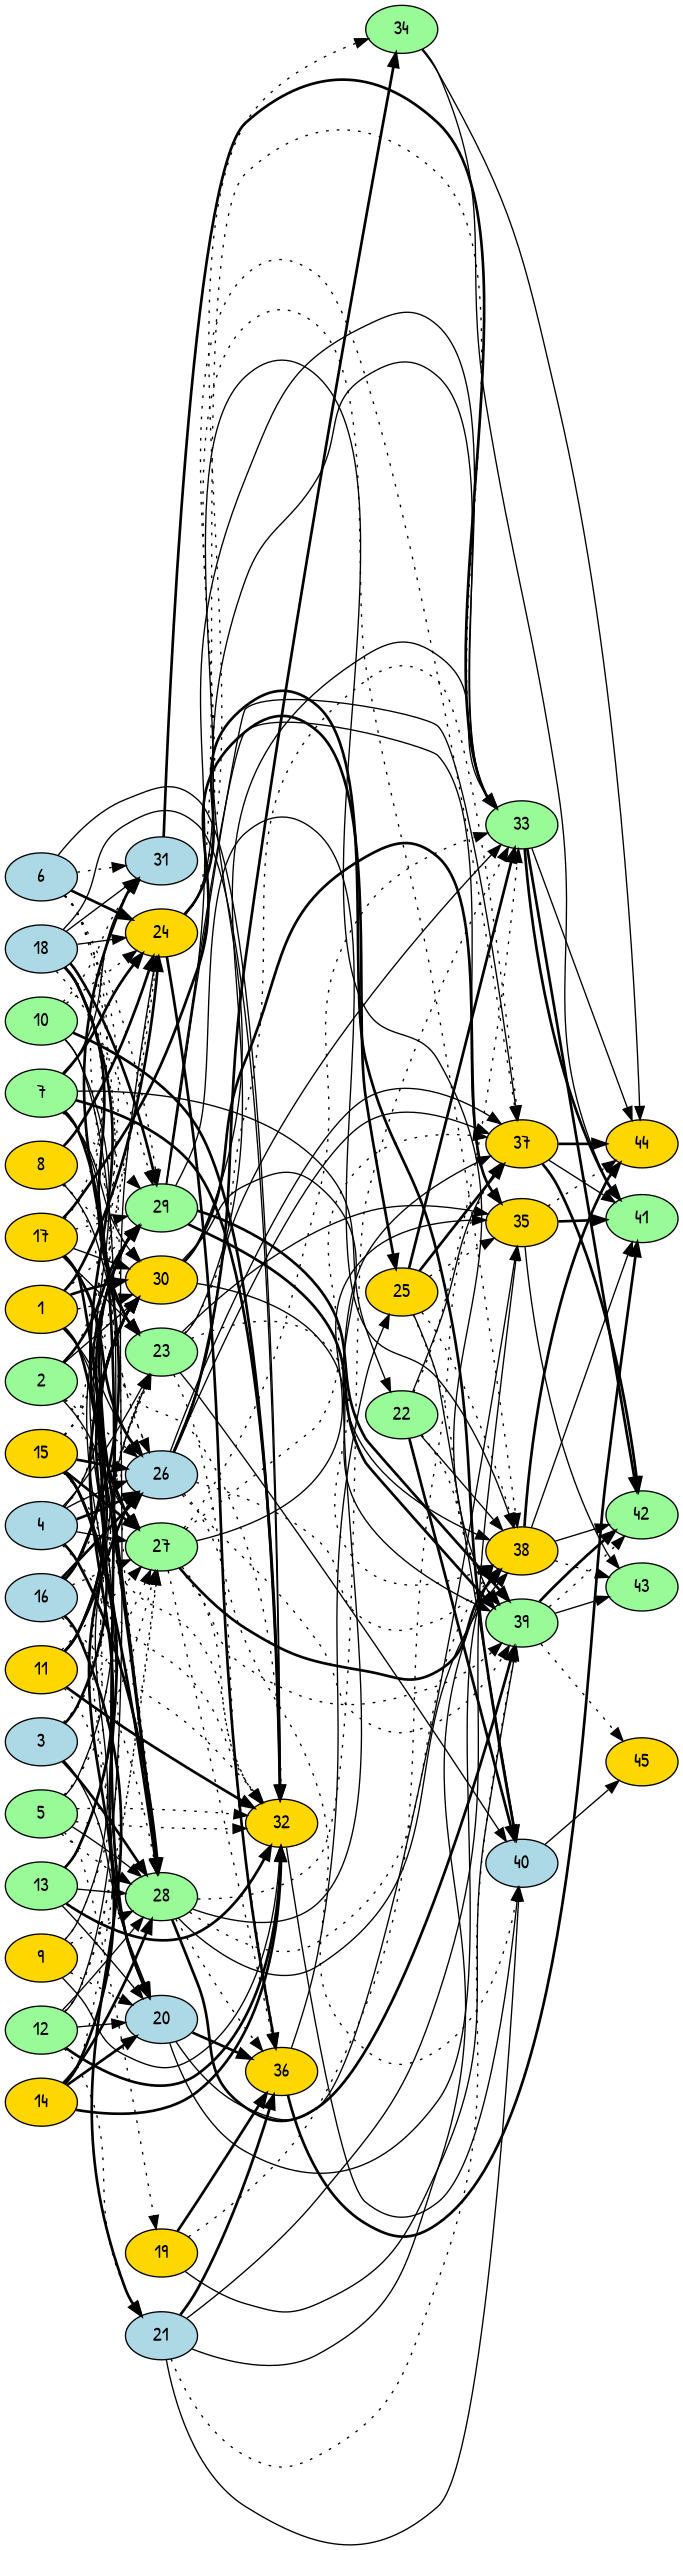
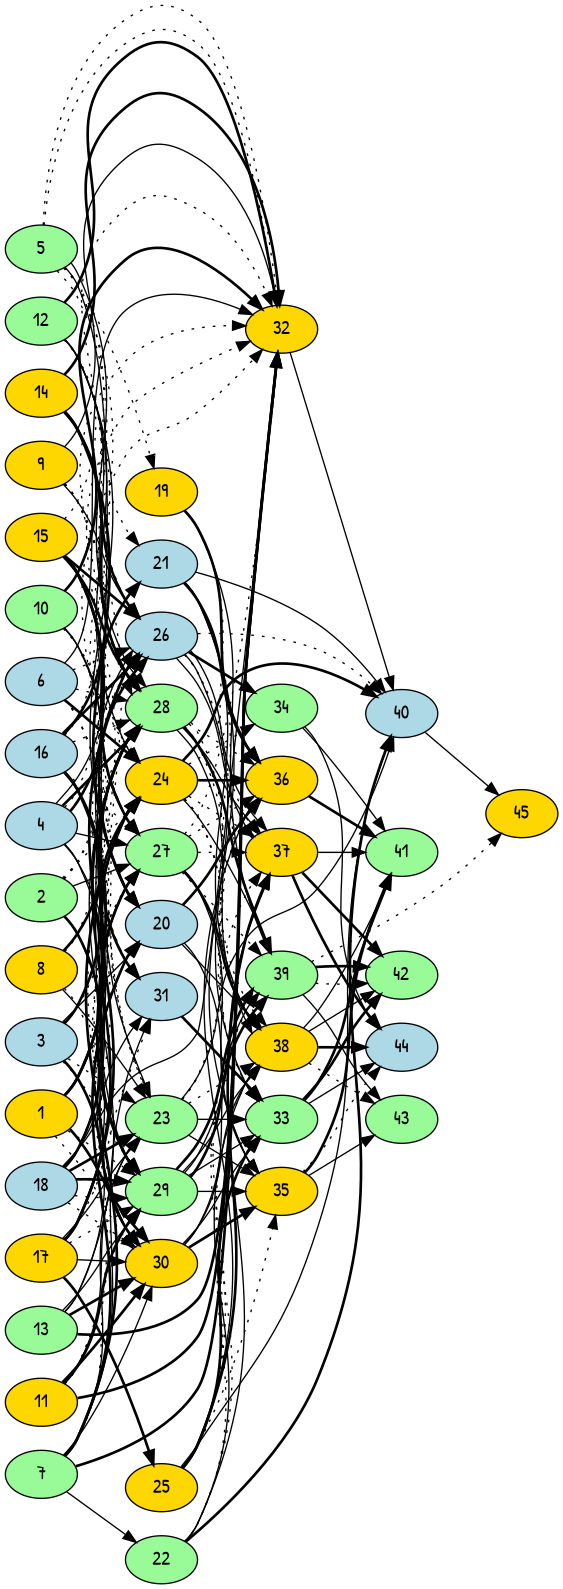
  digraph {
    fontname="Patrick Hand"
    rankdir=LR
    node [alpha=0.10 fillcolor=gold fontname="Patrick Hand" style=filled]
    edge [fontname="Patrick Hand" style=dotted]
    1 [alpha=0.15 expect_size=31630336]
    24 [alpha=0.02 expect_size=46906368]
    26 [alpha=0.06 expect_size=9414656 fillcolor=lightblue]
    27 [alpha=0.04 expect_size=15005696 fillcolor=palegreen]
    28 [alpha=0.02 expect_size=50987008 fillcolor=palegreen]
    29 [alpha=0.14 expect_size=6928384 fillcolor=palegreen]
    30 [alpha=0.19 expect_size=38759424]
    36 [alpha=0.16 expect_size=21649408]
    37 [alpha=0.19 expect_size=35296256]
    39 [alpha=0.15 expect_size=49588224 fillcolor=palegreen]
    38 [alpha=0.07 expect_size=45657088]
    40 [expect_size=35661824 fillcolor=lightblue]
    33 [alpha=0.18 expect_size=21641216 fillcolor=palegreen]
    34 [alpha=0.06 expect_size=40952832 fillcolor=palegreen]
    35 [alpha=0.20 expect_size=44947456]
    32 [alpha=0.03 expect_size=5301248]
    41 [alpha=0.18 expect_size=32222208 fillcolor=palegreen]
    42 [alpha=0.15 expect_size=8465408 fillcolor=palegreen]
-   44 [expect_size=11133952]
+   44 [expect_size=11133952 fillcolor=lightblue]
    43 [alpha=0.13 expect_size=16470016 fillcolor=palegreen]
    45 [alpha=0.14 expect_size=26331136]
    2 [alpha=0.19 expect_size=13296640 fillcolor=palegreen]
    3 [alpha=0.13 expect_size=14942208 fillcolor=lightblue]
    20 [alpha=0.16 expect_size=19278848 fillcolor=lightblue]
    23 [alpha=0.08 expect_size=9785344 fillcolor=palegreen]
    4 [expect_size=34137088 fillcolor=lightblue]
    5 [alpha=0.18 expect_size=40453120 fillcolor=palegreen]
    19 [alpha=0.13 expect_size=7510016]
    6 [alpha=0.04 expect_size=22294528 fillcolor=lightblue]
    31 [expect_size=29420544 fillcolor=lightblue]
    7 [alpha=0.18 expect_size=12196864 fillcolor=palegreen]
    22 [alpha=0.07 expect_size=26238976 fillcolor=palegreen]
    8 [alpha=0.16 expect_size=49284096]
    9 [alpha=0.05 expect_size=41000960]
    10 [alpha=0.07 expect_size=33586176 fillcolor=palegreen]
    11 [alpha=0.16 expect_size=21624832]
    12 [alpha=0.13 expect_size=10134528 fillcolor=palegreen]
    21 [expect_size=36841472 fillcolor=lightblue]
    13 [alpha=0.16 expect_size=7327744 fillcolor=palegreen]
    14 [expect_size=39114752]
    15 [alpha=0.14 expect_size=16510976]
    16 [alpha=0.02 expect_size=11530240 fillcolor=lightblue]
    17 [alpha=0.15 expect_size=21722112]
    25 [expect_size=23996416]
    18 [alpha=0.01 expect_size=15865856 fillcolor=lightblue]
    1 -> 24 [style=bold]
    1 -> 26 [style=solid]
    1 -> 27 [style=solid]
    1 -> 28 [style=bold]
    1 -> 29
    1 -> 30
    1 -> 30 [style=bold]
    24 -> 36 [style=bold]
    24 -> 37
    24 -> 39 [style=solid]
    24 -> 38
    24 -> 40 [style=bold]
    24 -> 33
    24 -> 34
    26 -> 37 [style=solid]
    26 -> 37 [style=solid]
    26 -> 39
    26 -> 38
    26 -> 40
    26 -> 33 [style=solid]
    26 -> 34 [style=bold]
    27 -> 36
    27 -> 37
    27 -> 39
    27 -> 38 [style=bold]
    27 -> 33
    27 -> 35 [style=solid]
    27 -> 32
    28 -> 36
    28 -> 37 [style=solid]
    28 -> 39 [style=bold]
    28 -> 38 [style=solid]
    28 -> 38
    28 -> 33
    29 -> 37 [style=solid]
    29 -> 39 [style=bold]
    29 -> 39 [style=bold]
    29 -> 38 [style=solid]
    29 -> 33 [style=solid]
    29 -> 35 [style=solid]
    30 -> 39 [style=solid]
    30 -> 38 [style=solid]
    30 -> 33 [style=solid]
    30 -> 35 [style=bold]
    36 -> 41 [style=bold]
    37 -> 41 [style=solid]
    37 -> 42 [style=bold]
    37 -> 44 [style=bold]
    39 -> 42
    39 -> 42 [style=bold]
    39 -> 43 [style=solid]
    39 -> 45
    38 -> 41 [style=solid]
    38 -> 42 [style=solid]
    38 -> 44 [style=bold]
    38 -> 43
    40 -> 45 [style=solid]
    33 -> 41 [style=bold]
    33 -> 42 [style=bold]
    33 -> 44 [style=solid]
    34 -> 41 [style=solid]
    34 -> 44 [style=solid]
    35 -> 41 [style=bold]
    35 -> 44
    35 -> 43 [style=solid]
    32 -> 40 [style=solid]
    2 -> 24
    2 -> 26
    2 -> 27 [style=solid]
    2 -> 28
    2 -> 29 [style=bold]
    2 -> 30 [style=solid]
    3 -> 26
    3 -> 27
    3 -> 28 [style=bold]
    3 -> 29
    3 -> 30 [style=bold]
    3 -> 20 [style=solid]
    3 -> 23
    20 -> 36 [style=bold]
    20 -> 38 [style=solid]
    20 -> 35 [style=solid]
    23 -> 36
    23 -> 37
    23 -> 38
    23 -> 40 [style=solid]
    23 -> 33 [style=solid]
    23 -> 35 [style=solid]
    4 -> 26 [style=bold]
    4 -> 26 [style=solid]
    4 -> 27 [style=solid]
    4 -> 28 [style=bold]
    4 -> 29
    4 -> 30 [style=solid]
    4 -> 32
    4 -> 23 [style=solid]
    5 -> 26
    5 -> 27
    5 -> 28
    5 -> 28 [style=solid]
    5 -> 29 [style=solid]
    5 -> 32
    5 -> 32
    5 -> 19
    19 -> 36 [style=bold]
    19 -> 37
    19 -> 39 [style=solid]
    6 -> 24 [style=bold]
    6 -> 26
    6 -> 28
    6 -> 29
    6 -> 32 [style=solid]
    6 -> 23
    6 -> 31
    31 -> 33 [style=bold]
    7 -> 24 [style=bold]
    7 -> 29
    7 -> 30 [style=solid]
    7 -> 32 [style=bold]
    7 -> 20 [style=bold]
    7 -> 23 [style=solid]
    7 -> 31 [style=solid]
    7 -> 22 [style=solid]
    22 -> 37 [style=solid]
    22 -> 39
    22 -> 38 [style=solid]
    22 -> 40 [style=bold]
    22 -> 33
    8 -> 24 [style=bold]
    8 -> 30
    8 -> 32
    8 -> 23 [style=solid]
    9 -> 26 [style=solid]
    9 -> 28
    9 -> 32 [style=solid]
    9 -> 20
    9 -> 23
    10 -> 24
    10 -> 27 [style=solid]
    10 -> 32 [style=bold]
    10 -> 20 [style=solid]
    10 -> 31
    11 -> 27
    11 -> 29 [style=bold]
    11 -> 30 [style=bold]
    11 -> 32 [style=bold]
    11 -> 20
    11 -> 23 [style=solid]
    12 -> 24 [style=solid]
    12 -> 26
    12 -> 27
    12 -> 28 [style=solid]
    12 -> 32 [style=bold]
    12 -> 20 [style=solid]
    12 -> 21
    21 -> 36 [style=bold]
    21 -> 39
    21 -> 38 [style=solid]
    21 -> 40 [style=solid]
    21 -> 35 [style=solid]
    13 -> 28 [style=solid]
    13 -> 29 [style=solid]
    13 -> 30 [style=bold]
    13 -> 32 [style=bold]
    13 -> 20 [style=solid]
    14 -> 26 [style=bold]
    14 -> 27
    14 -> 28 [style=bold]
    14 -> 32 [style=bold]
    14 -> 20 [style=bold]
    15 -> 24
    15 -> 26 [style=bold]
    15 -> 27 [style=bold]
    15 -> 28 [style=bold]
    15 -> 29
    15 -> 32
    15 -> 20 [style=bold]
    15 -> 31
    16 -> 26 [style=bold]
    16 -> 27
    16 -> 28
    16 -> 29 [style=bold]
    16 -> 30
    16 -> 32
    16 -> 23
    16 -> 31 [style=bold]
    16 -> 21 [style=bold]
    17 -> 26 [style=bold]
    17 -> 27 [style=solid]
    17 -> 28 [style=bold]
    17 -> 29
    17 -> 30 [style=solid]
    17 -> 23 [style=solid]
    17 -> 31
    17 -> 25 [style=bold]
-   36 -> 25 [style=solid]
+   25 -> 36 [style=solid]
    25 -> 37 [style=bold]
    25 -> 39
    25 -> 38
    25 -> 40 [style=solid]
    25 -> 33 [style=bold]
    25 -> 35
    18 -> 24 [style=solid]
    18 -> 26
    18 -> 27 [style=bold]
    18 -> 29
    18 -> 29 [style=bold]
    18 -> 30
    18 -> 32 [style=solid]
    18 -> 23 [style=bold]
    18 -> 31 [style=solid]
  }
